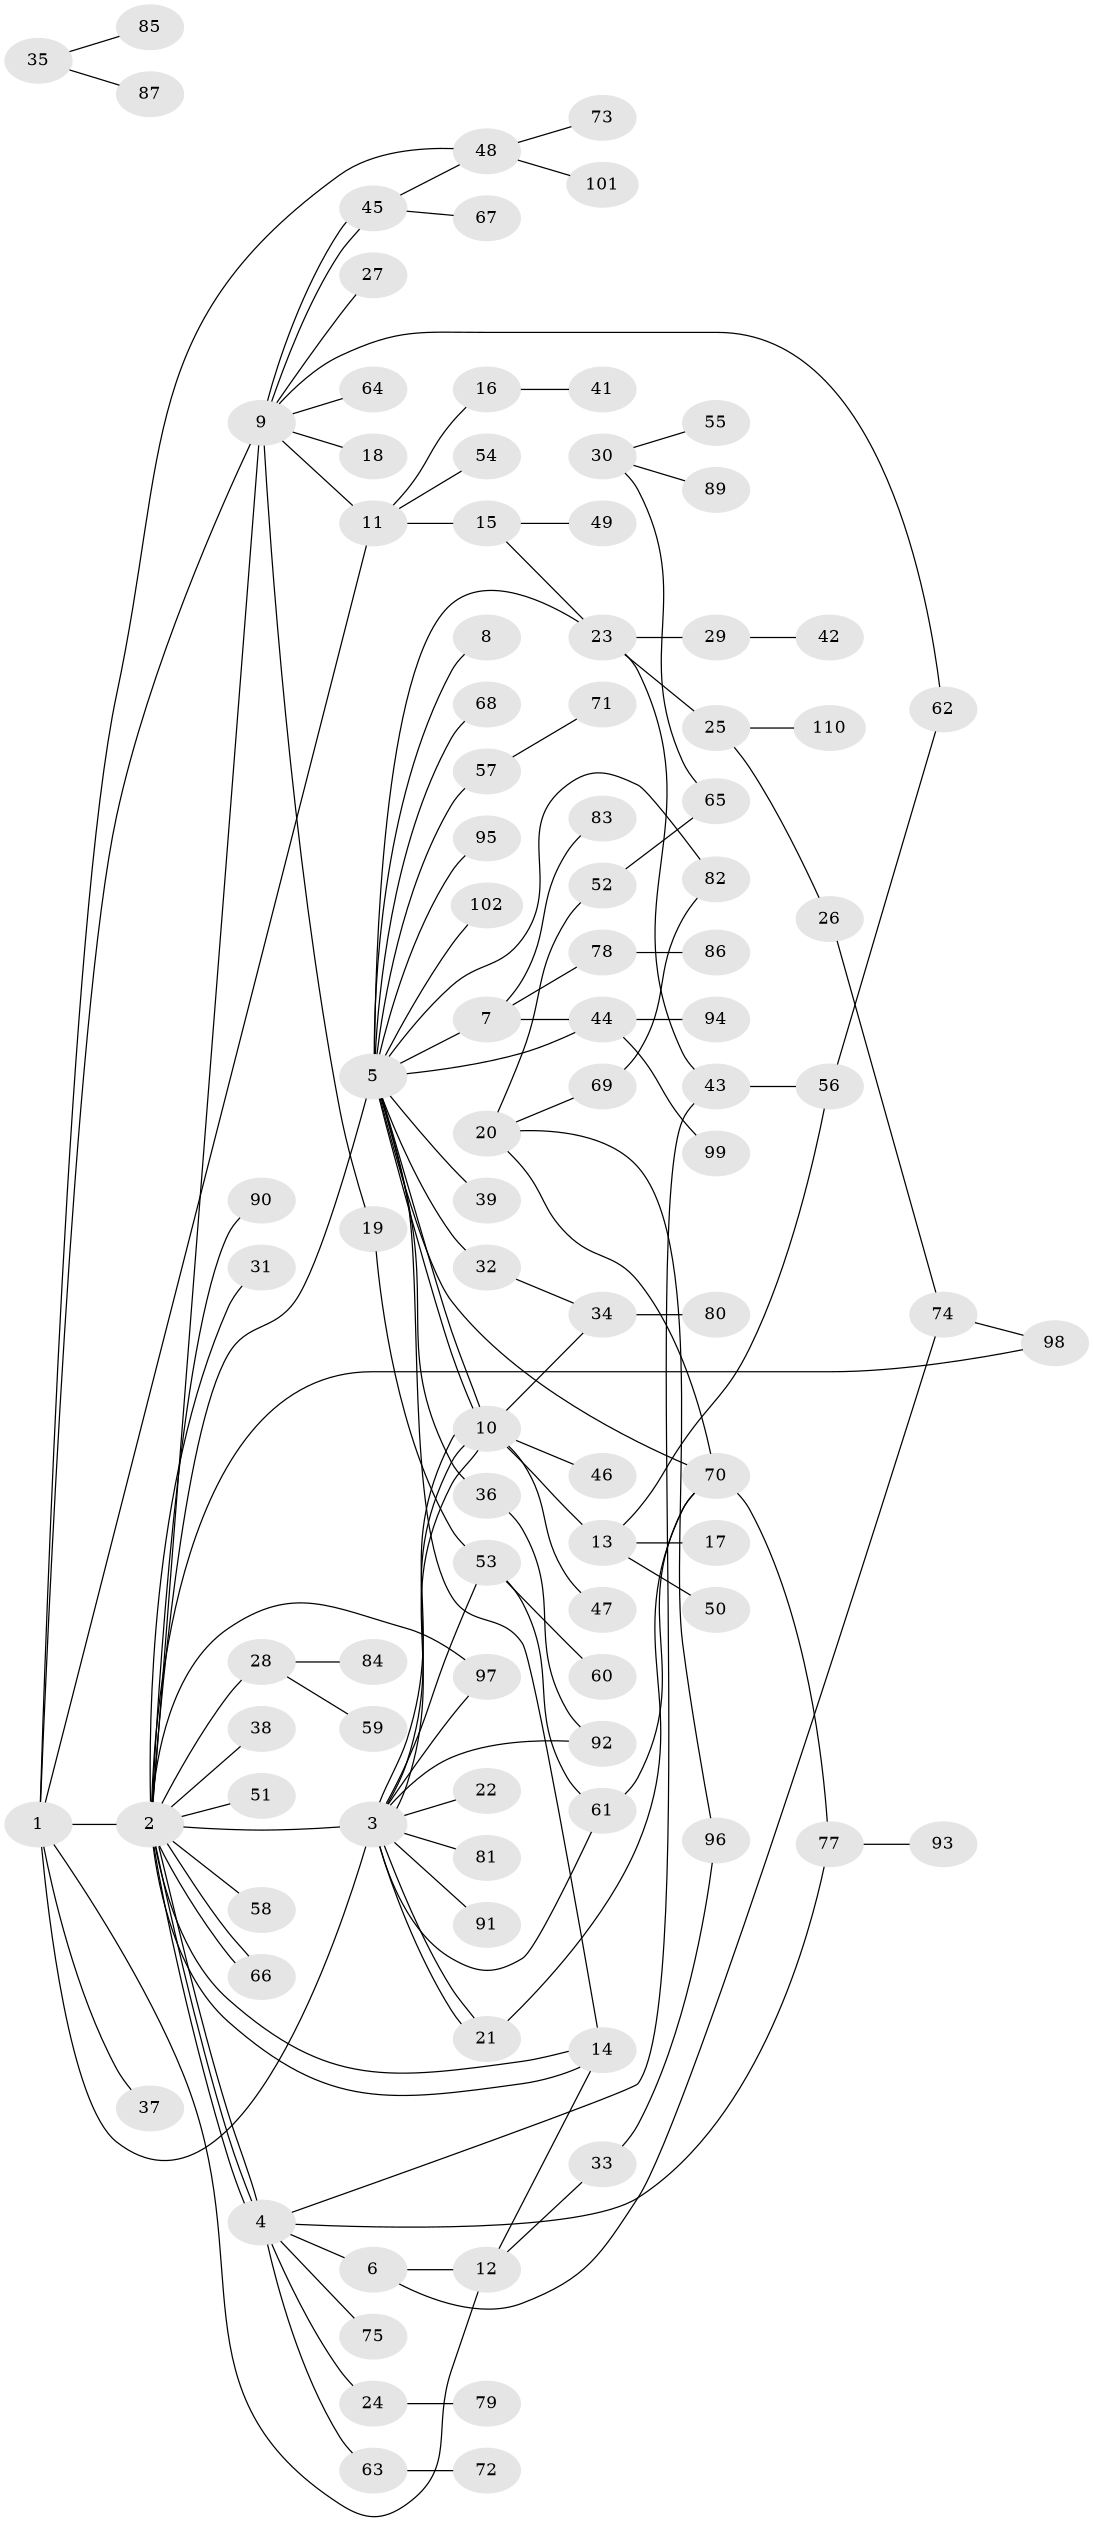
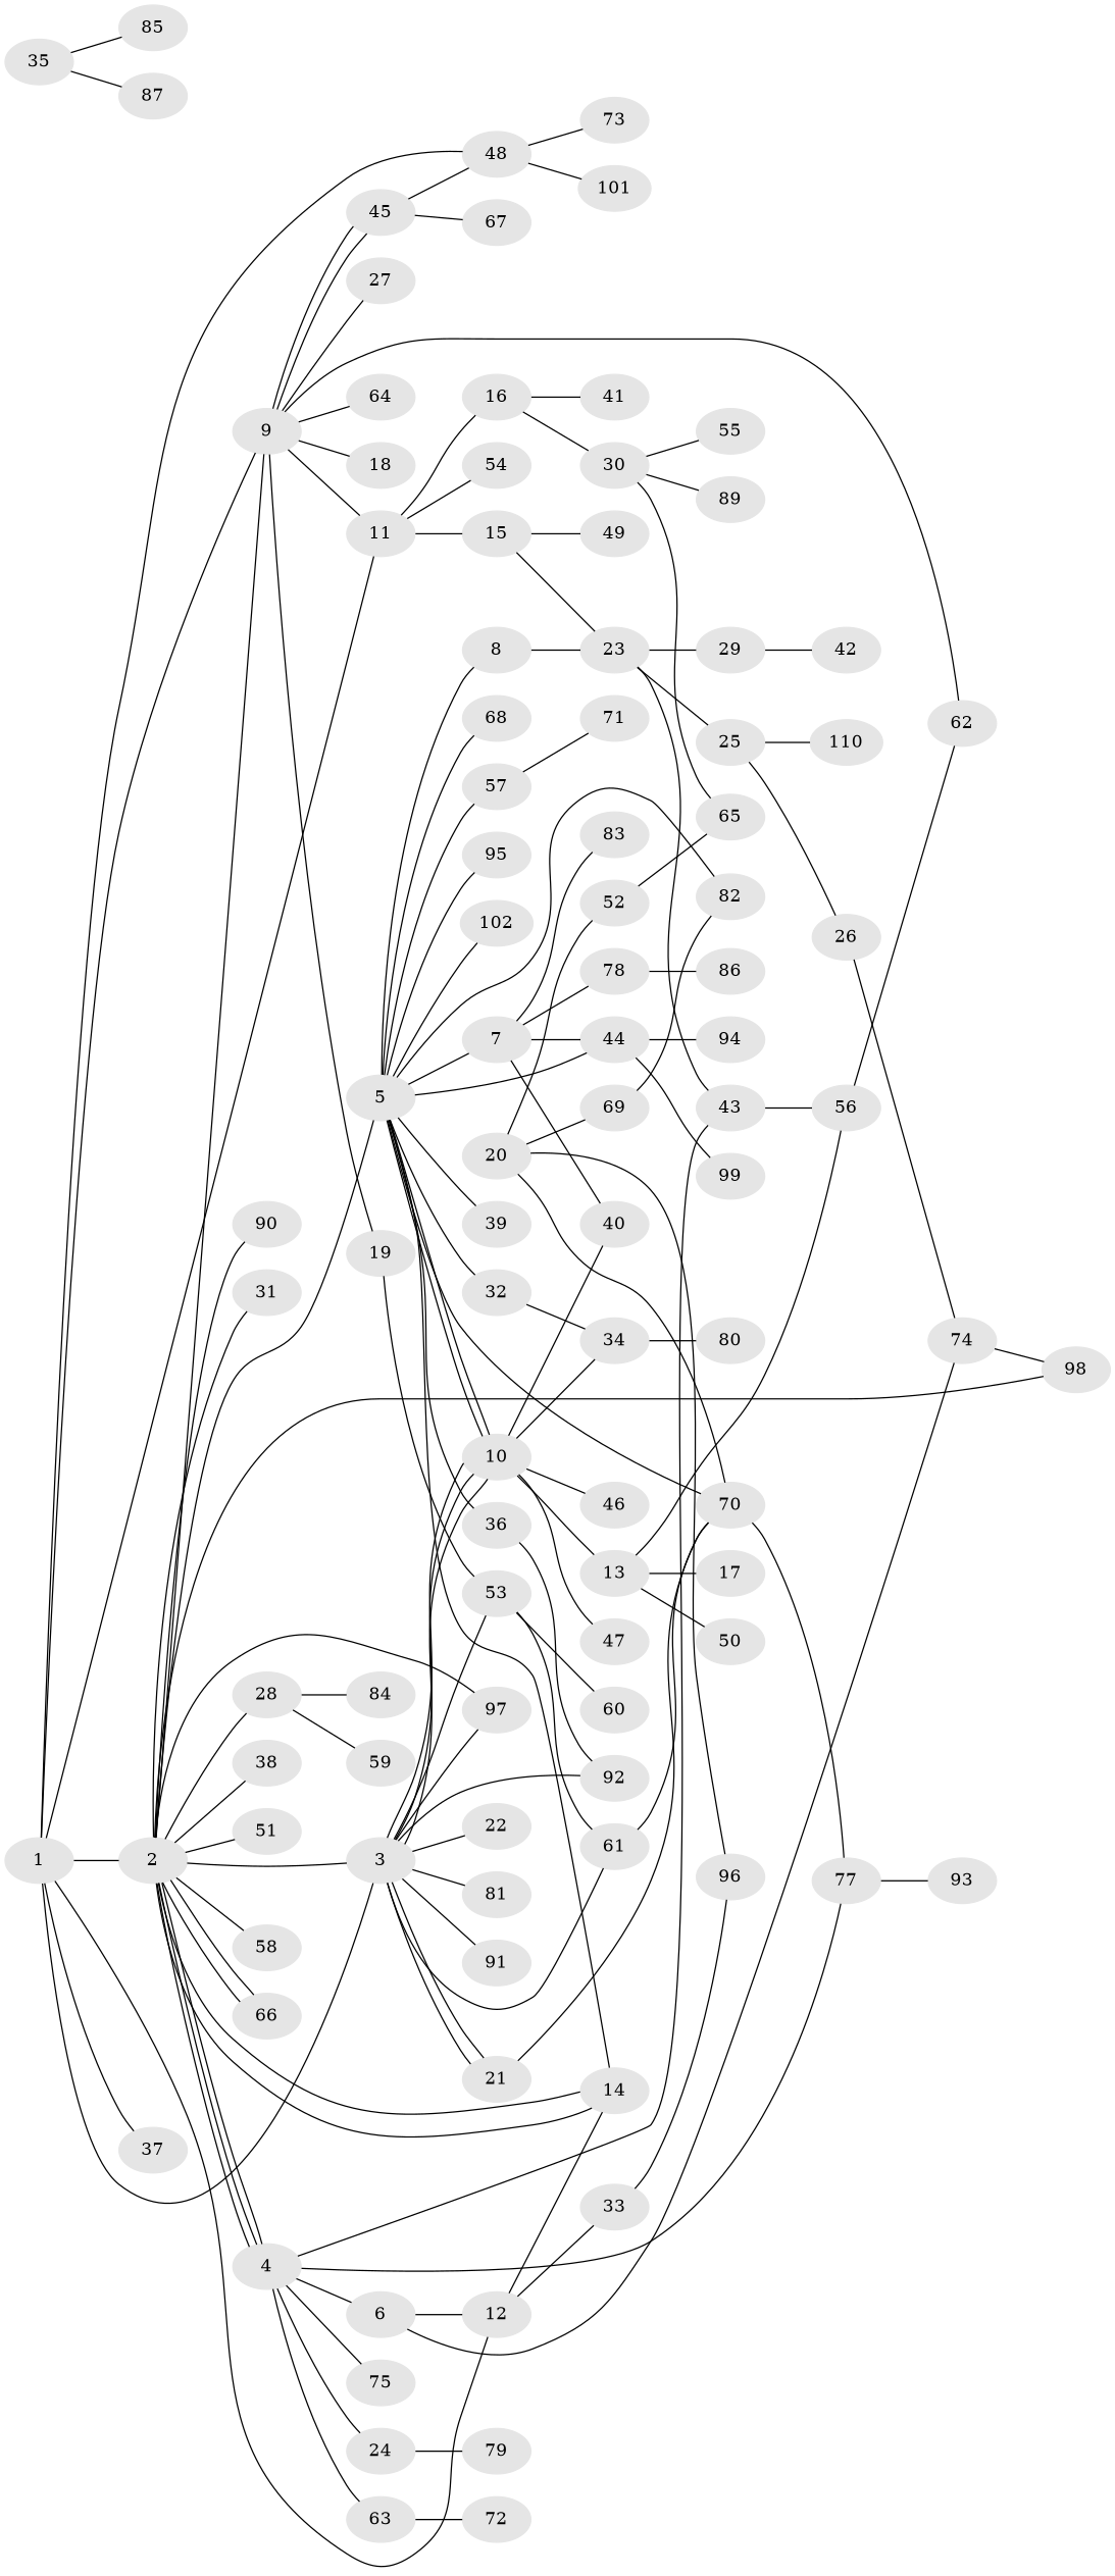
  graph {
    rankdir=LR
    node [color=gray90 style=filled]
    1
    2
    3
    9
    11
    12
    37
    48
    4
    5
    14
    28
    31
    38
    51
    58
    66
    90
    97
    98
    10
    21
    22
    53
    61
    81
    91
    92
    18
    19
    27
    45
    62
    64
    15
    16
    54
    33
    73
    101
    6
    24
    43
    63
    75
    77
    7
    8
    23
    32
    36
    39
    44
    57
    68
    70
    82
    95
    102
    59
    84
+   40
    13
    34
    46
    47
    60
    74
    79
    56
    72
    93
    78
    83
    25
    29
    94
    99
    71
    86
    67
    17
    50
    80
    49
    30
    41
    20
    52
    69
    96
    55
    65
    89
    26
    n96 [label=110]
    42
    35
    85
    87
    1 -- 2
    1 -- 3
    1 -- 9
    1 -- 11
    1 -- 12
    1 -- 37
    1 -- 48
    2 -- 3
    2 -- 9
    2 -- 4
    2 -- 4
    2 -- 4
    2 -- 5
    2 -- 14
    2 -- 14
    2 -- 28
    2 -- 31
    2 -- 38
    2 -- 51
    2 -- 58
    2 -- 66
    2 -- 66
    2 -- 90
    2 -- 97
    2 -- 98
    3 -- 97
    3 -- 10
    3 -- 10
    3 -- 10
    3 -- 21
    3 -- 21
    3 -- 22
    3 -- 53
    3 -- 61
    3 -- 81
    3 -- 91
    3 -- 92
    9 -- 11
    9 -- 18
    9 -- 19
    9 -- 27
    9 -- 45
    9 -- 45
    9 -- 62
    9 -- 64
    11 -- 15
    11 -- 16
    11 -- 54
    12 -- 14
    12 -- 33
    48 -- 73
    48 -- 101
    4 -- 6
    4 -- 24
    4 -- 43
    4 -- 63
    4 -- 75
    4 -- 77
    5 -- 14
    5 -- 10
    5 -- 10
    5 -- 7
    5 -- 8
-   5 -- 23
+   8 -- 23
    5 -- 32
    5 -- 36
    5 -- 39
    5 -- 44
    5 -- 57
    5 -- 68
    5 -- 70
    5 -- 82
    5 -- 95
    5 -- 102
    28 -- 59
    28 -- 84
+   10 -- 40
    10 -- 13
    10 -- 34
    10 -- 46
    10 -- 47
    21 -- 70
    53 -- 61
    53 -- 60
    61 -- 70
    19 -- 53
    45 -- 48
    45 -- 67
    15 -- 23
    15 -- 49
+   16 -- 30
    16 -- 41
    33 -- 96
    6 -- 12
    6 -- 74
    24 -- 79
    43 -- 56
    63 -- 72
    77 -- 93
    7 -- 44
+   7 -- 40
    7 -- 78
    7 -- 83
    23 -- 43
    23 -- 25
    23 -- 29
    32 -- 34
    36 -- 92
    44 -- 94
    44 -- 99
    57 -- 71
    70 -- 77
    13 -- 56
    13 -- 17
    13 -- 50
    34 -- 80
    74 -- 98
    56 -- 62
    78 -- 86
    25 -- 26
    25 -- n96
    29 -- 42
    30 -- 55
    30 -- 65
    30 -- 89
    20 -- 70
    20 -- 52
    20 -- 69
    20 -- 96
    52 -- 65
    69 -- 82
    26 -- 74
    35 -- 85
    35 -- 87
  }
